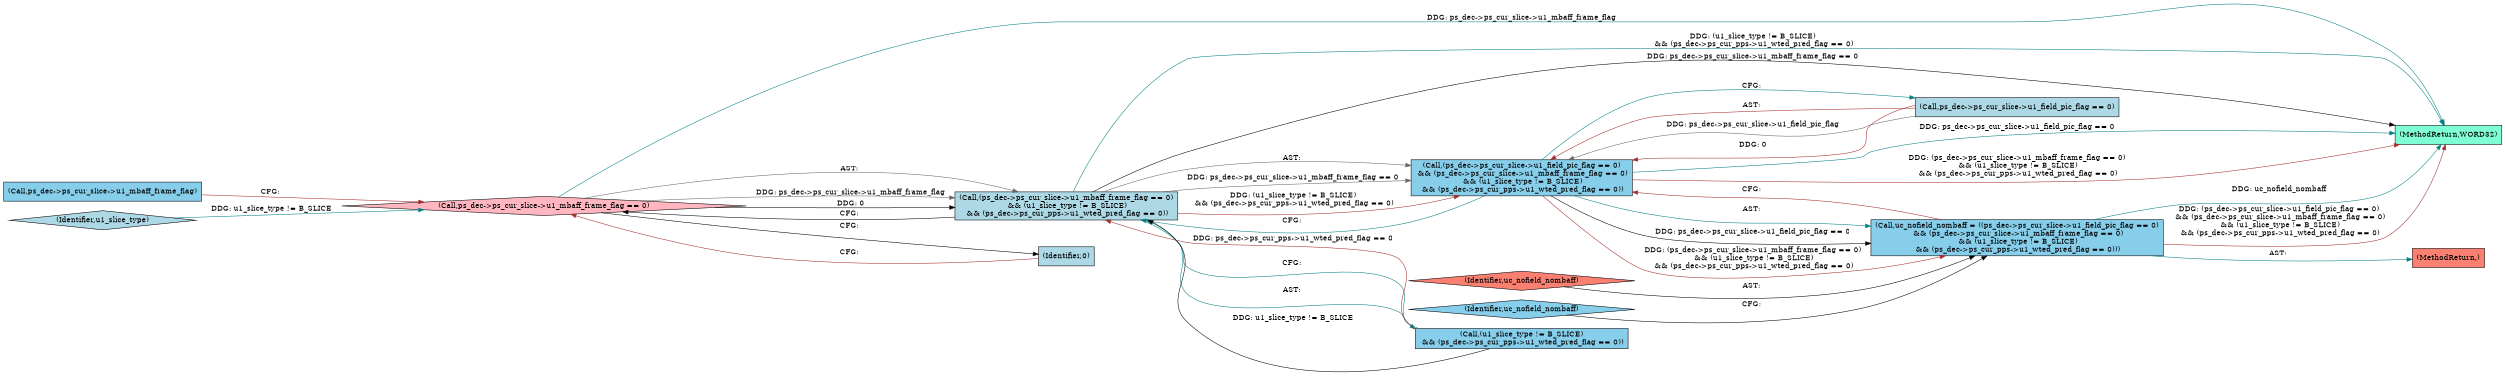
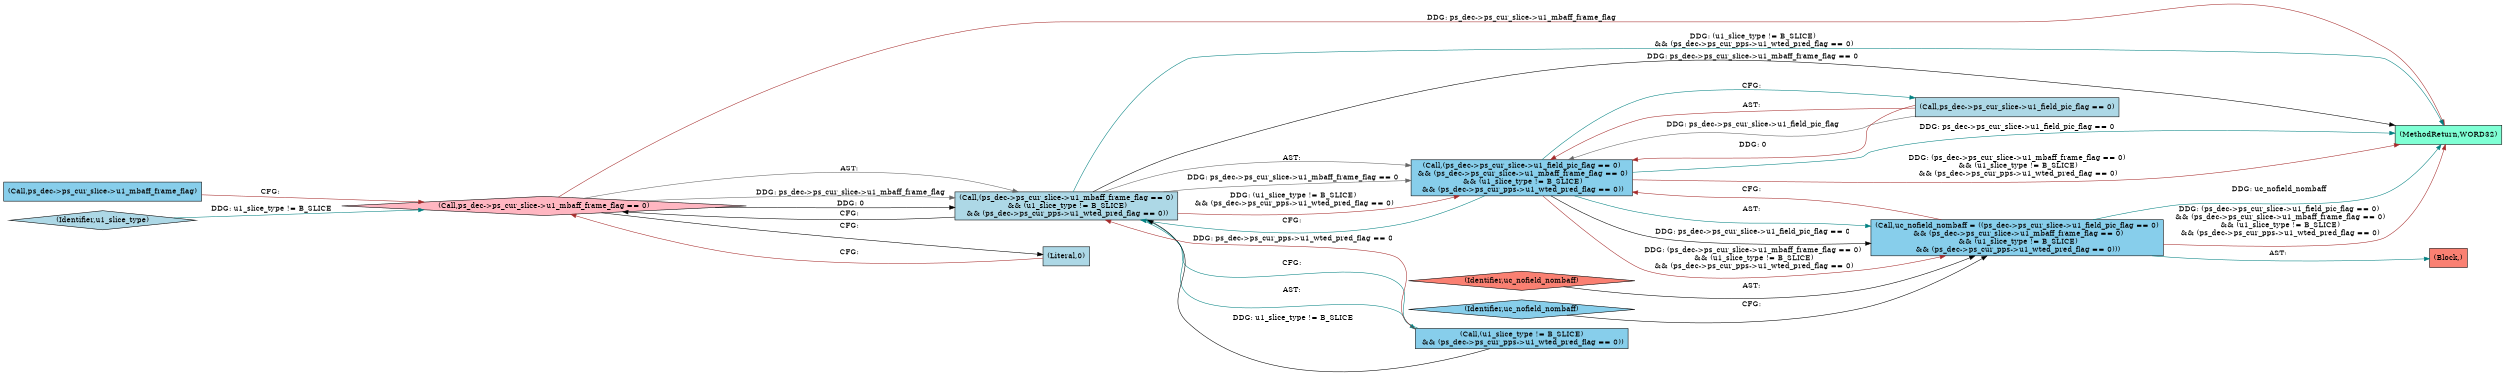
  digraph {
    rankdir=LR
    node [fillcolor=skyblue shape=box style=filled]
    edge [color=teal]
    n1 [fillcolor=lightpink label="(Call,ps_dec->ps_cur_slice->u1_mbaff_frame_flag == 0)" shape=diamond]
    n2 [fillcolor=lightblue label="(Call,(ps_dec->ps_cur_slice->u1_mbaff_frame_flag == 0)\n && (u1_slice_type != B_SLICE)\n && (ps_dec->ps_cur_pps->u1_wted_pred_flag == 0))"]
-   n3 [fillcolor=lightblue label="(Identifier,0)"]
+   n3 [fillcolor=lightblue label="(Literal,0)"]
    n4 [fillcolor=aquamarine label="(MethodReturn,WORD32)"]
    n5 [label="(Call,(ps_dec->ps_cur_slice->u1_field_pic_flag == 0)\n && (ps_dec->ps_cur_slice->u1_mbaff_frame_flag == 0)\n && (u1_slice_type != B_SLICE)\n && (ps_dec->ps_cur_pps->u1_wted_pred_flag == 0))"]
    n6 [label="(Call,(u1_slice_type != B_SLICE)\n && (ps_dec->ps_cur_pps->u1_wted_pred_flag == 0))"]
    n7 [label="(Call,uc_nofield_nombaff = ((ps_dec->ps_cur_slice->u1_field_pic_flag == 0)\n && (ps_dec->ps_cur_slice->u1_mbaff_frame_flag == 0)\n && (u1_slice_type != B_SLICE)\n && (ps_dec->ps_cur_pps->u1_wted_pred_flag == 0)))"]
    n8 [fillcolor=lightblue label="(Call,ps_dec->ps_cur_slice->u1_field_pic_flag == 0)"]
-   n9 [fillcolor=salmon label="(MethodReturn,)"]
+   n9 [fillcolor=salmon label="(Block,)"]
    n10 [label="(Call,ps_dec->ps_cur_slice->u1_mbaff_frame_flag)"]
    n11 [fillcolor=salmon label="(Identifier,uc_nofield_nombaff)" shape=diamond]
    n12 [label="(Identifier,uc_nofield_nombaff)" shape=diamond]
    n13 [fillcolor=lightblue label="(Identifier,u1_slice_type)" shape=diamond]
    n1 -> n2 [color=gray40 label="AST: "]
    n1 -> n2 [color=gray40 label="DDG: ps_dec->ps_cur_slice->u1_mbaff_frame_flag"]
    n1 -> n2 [color=black label="DDG: 0"]
    n1 -> n3 [color=black label="CFG: "]
-   n1 -> n4 [label="DDG: ps_dec->ps_cur_slice->u1_mbaff_frame_flag"]
+   n1 -> n4 [color=brown label="DDG: ps_dec->ps_cur_slice->u1_mbaff_frame_flag"]
    n2 -> n1 [color=black label="CFG: "]
    n2 -> n4 [label="DDG: (u1_slice_type != B_SLICE)\n && (ps_dec->ps_cur_pps->u1_wted_pred_flag == 0)"]
    n2 -> n4 [color=black label="DDG: ps_dec->ps_cur_slice->u1_mbaff_frame_flag == 0"]
    n2 -> n5 [color=gray40 label="AST: "]
    n2 -> n5 [color=gray40 label="DDG: ps_dec->ps_cur_slice->u1_mbaff_frame_flag == 0"]
    n2 -> n5 [color=brown label="DDG: (u1_slice_type != B_SLICE)\n && (ps_dec->ps_cur_pps->u1_wted_pred_flag == 0)"]
    n2 -> n6 [label="CFG: "]
    n3 -> n1 [color=brown label="CFG: "]
    n5 -> n2 [label="CFG: "]
    n5 -> n4 [label="DDG: ps_dec->ps_cur_slice->u1_field_pic_flag == 0"]
    n5 -> n4 [color=brown label="DDG: (ps_dec->ps_cur_slice->u1_mbaff_frame_flag == 0)\n && (u1_slice_type != B_SLICE)\n && (ps_dec->ps_cur_pps->u1_wted_pred_flag == 0)"]
    n5 -> n7 [label="AST: "]
    n5 -> n7 [color=black label="DDG: ps_dec->ps_cur_slice->u1_field_pic_flag == 0"]
    n5 -> n7 [color=brown label="DDG: (ps_dec->ps_cur_slice->u1_mbaff_frame_flag == 0)\n && (u1_slice_type != B_SLICE)\n && (ps_dec->ps_cur_pps->u1_wted_pred_flag == 0)"]
    n5 -> n8 [label="CFG: "]
    n6 -> n2 [label="AST: "]
    n6 -> n2 [color=black label="DDG: u1_slice_type != B_SLICE"]
    n6 -> n2 [color=brown label="DDG: ps_dec->ps_cur_pps->u1_wted_pred_flag == 0"]
    n7 -> n4 [color=brown label="DDG: (ps_dec->ps_cur_slice->u1_field_pic_flag == 0)\n && (ps_dec->ps_cur_slice->u1_mbaff_frame_flag == 0)\n && (u1_slice_type != B_SLICE)\n && (ps_dec->ps_cur_pps->u1_wted_pred_flag == 0)"]
    n7 -> n4 [label="DDG: uc_nofield_nombaff"]
    n7 -> n5 [color=brown label="CFG: "]
    n7 -> n9 [label="AST: "]
    n8 -> n5 [color=brown label="AST: "]
    n8 -> n5 [color=gray40 label="DDG: ps_dec->ps_cur_slice->u1_field_pic_flag"]
    n8 -> n5 [color=brown label="DDG: 0"]
    n10 -> n1 [color=brown label="CFG: "]
    n11 -> n7 [color=black label="AST: "]
    n12 -> n7 [color=black label="CFG: "]
    n13 -> n1 [label="DDG: u1_slice_type != B_SLICE"]
  }
